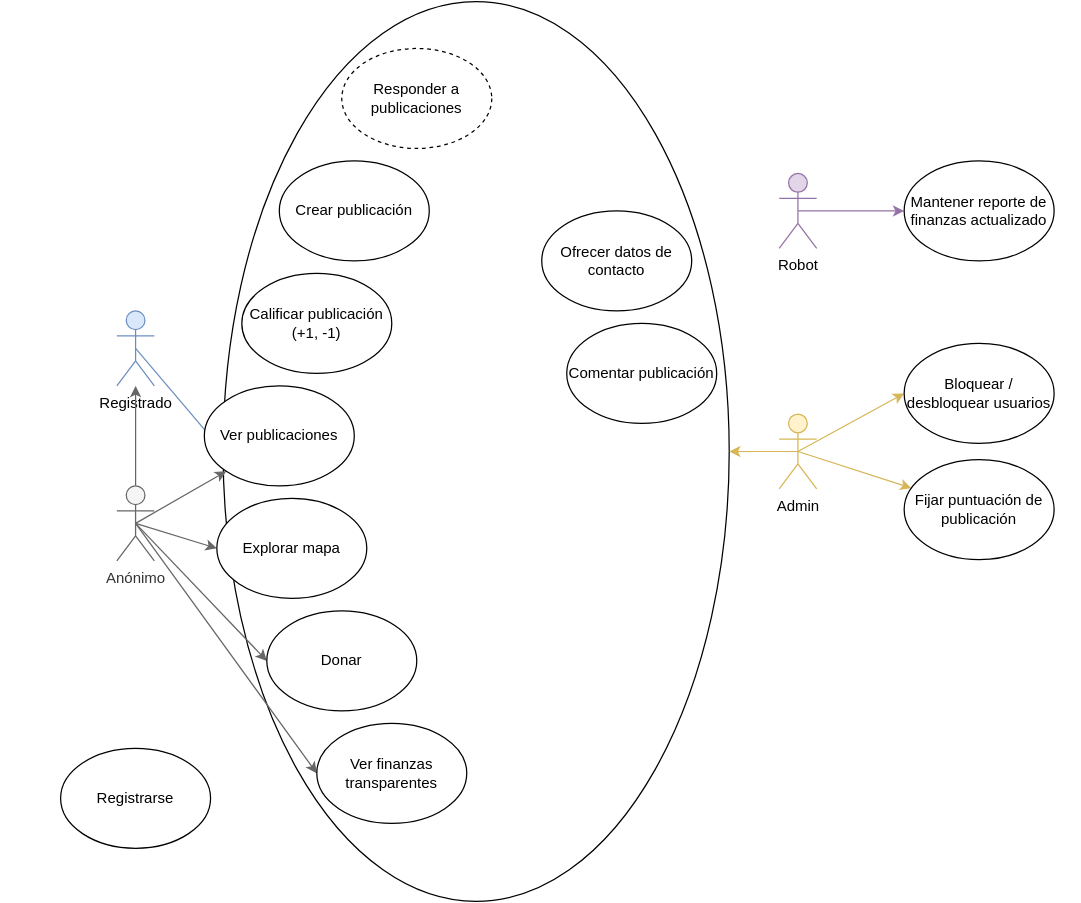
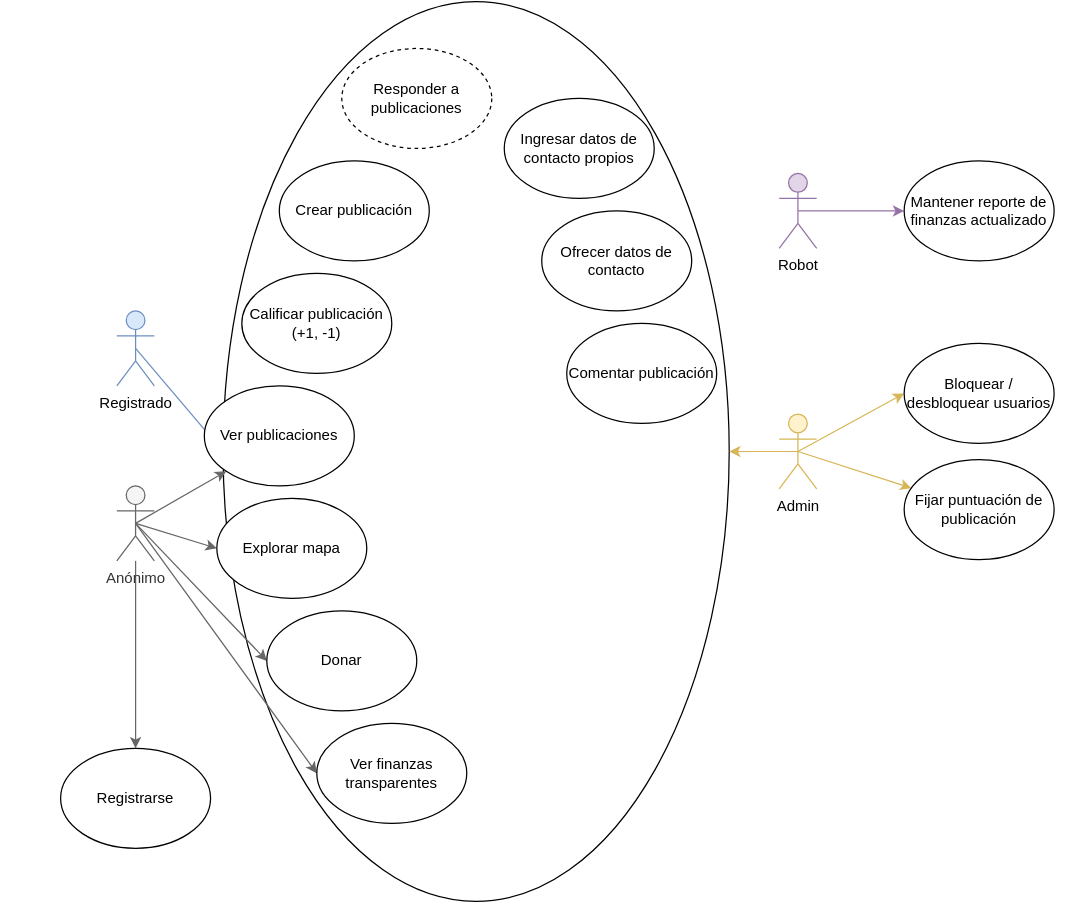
  <mxCell id="0" />
  <mxCell id="1" parent="0" />
  <mxCell id="2" value="" style="ellipse;whiteSpace=wrap;html=1;rotation=90;fillColor=none;" parent="1" vertex="1"><mxGeometry x="20.5" y="140" width="720" height="405" as="geometry" /></mxCell>
  <mxCell id="3" style="rounded=0;orthogonalLoop=1;jettySize=auto;html=1;exitX=0.5;exitY=0.5;exitDx=0;exitDy=0;exitPerimeter=0;entryX=0.5;entryY=1;entryDx=0;entryDy=0;fillColor=#dae8fc;strokeColor=#6c8ebf;" parent="1" source="4" target="2" edge="1"><mxGeometry relative="1" as="geometry" /></mxCell>
  <mxCell id="4" value="Registrado" style="shape=umlActor;verticalLabelPosition=bottom;verticalAlign=top;html=1;outlineConnect=0;noLabel=0;metaEdit=1;fillColor=#dae8fc;strokeColor=#6c8ebf;" parent="1" vertex="1"><mxGeometry x="93" y="230" width="30" height="60" as="geometry" /></mxCell>
- <mxCell id="5" style="edgeStyle=orthogonalEdgeStyle;rounded=0;orthogonalLoop=1;jettySize=auto;html=1;fillColor=#f5f5f5;strokeColor=#666666;" parent="1" source="10" target="4" edge="1"><mxGeometry relative="1" as="geometry" /></mxCell>
+ <mxCell id="5" style="edgeStyle=orthogonalEdgeStyle;rounded=0;orthogonalLoop=1;jettySize=auto;html=1;entryX=0.5;entryY=0;entryDx=0;entryDy=0;fillColor=#f5f5f5;strokeColor=#666666;" parent="1" source="10" target="18" edge="1"><mxGeometry relative="1" as="geometry" /></mxCell>
  <mxCell id="6" style="rounded=0;orthogonalLoop=1;jettySize=auto;html=1;exitX=0.5;exitY=0.5;exitDx=0;exitDy=0;exitPerimeter=0;entryX=0;entryY=1;entryDx=0;entryDy=0;fillColor=#f5f5f5;strokeColor=#666666;" parent="1" source="10" target="11" edge="1"><mxGeometry relative="1" as="geometry" /></mxCell>
  <mxCell id="7" style="rounded=0;orthogonalLoop=1;jettySize=auto;html=1;exitX=0.5;exitY=0.5;exitDx=0;exitDy=0;exitPerimeter=0;entryX=0;entryY=0.5;entryDx=0;entryDy=0;fillColor=#f5f5f5;strokeColor=#666666;" parent="1" source="10" target="15" edge="1"><mxGeometry relative="1" as="geometry" /></mxCell>
  <mxCell id="8" style="rounded=0;orthogonalLoop=1;jettySize=auto;html=1;exitX=0.5;exitY=0.5;exitDx=0;exitDy=0;exitPerimeter=0;entryX=0;entryY=0.5;entryDx=0;entryDy=0;fillColor=#f5f5f5;strokeColor=#666666;" parent="1" source="10" target="16" edge="1"><mxGeometry relative="1" as="geometry" /></mxCell>
  <mxCell id="9" style="rounded=0;orthogonalLoop=1;jettySize=auto;html=1;exitX=0.5;exitY=0.5;exitDx=0;exitDy=0;exitPerimeter=0;entryX=0;entryY=0.5;entryDx=0;entryDy=0;fillColor=#f5f5f5;strokeColor=#666666;" parent="1" source="10" target="17" edge="1"><mxGeometry relative="1" as="geometry" /></mxCell>
  <mxCell id="10" value="Anónimo" style="shape=umlActor;verticalLabelPosition=bottom;verticalAlign=top;html=1;outlineConnect=0;metaEdit=1;fillColor=#f5f5f5;fontColor=#333333;strokeColor=#666666;" parent="1" vertex="1"><mxGeometry x="93" y="370" width="30" height="60" as="geometry" /></mxCell>
  <mxCell id="11" value="&lt;div&gt;Ver publicaciones&lt;/div&gt;" style="ellipse;whiteSpace=wrap;html=1;" parent="1" vertex="1"><mxGeometry x="163" y="290" width="120" height="80" as="geometry" /></mxCell>
  <mxCell id="12" value="&lt;div&gt;Calificar publicación (+1, -1)&lt;/div&gt;" style="ellipse;whiteSpace=wrap;html=1;" parent="1" vertex="1"><mxGeometry x="193" y="200" width="120" height="80" as="geometry" /></mxCell>
  <mxCell id="13" value="&lt;div&gt;Crear publicación&lt;/div&gt;" style="ellipse;whiteSpace=wrap;html=1;" parent="1" vertex="1"><mxGeometry x="223" y="110" width="120" height="80" as="geometry" /></mxCell>
  <mxCell id="14" value="Responder a publicaciones" style="ellipse;whiteSpace=wrap;html=1;dashed=1;" parent="1" vertex="1"><mxGeometry x="273" y="20" width="120" height="80" as="geometry" /></mxCell>
  <mxCell id="15" value="Explorar mapa" style="ellipse;whiteSpace=wrap;html=1;" parent="1" vertex="1"><mxGeometry x="173" y="380" width="120" height="80" as="geometry" /></mxCell>
  <mxCell id="16" value="Donar" style="ellipse;whiteSpace=wrap;html=1;" parent="1" vertex="1"><mxGeometry x="213" y="470" width="120" height="80" as="geometry" /></mxCell>
  <mxCell id="17" value="Ver finanzas transparentes" style="ellipse;whiteSpace=wrap;html=1;" parent="1" vertex="1"><mxGeometry x="253" y="560" width="120" height="80" as="geometry" /></mxCell>
  <mxCell id="18" value="&lt;div&gt;Registrarse&lt;/div&gt;" style="ellipse;whiteSpace=wrap;html=1;" parent="1" vertex="1"><mxGeometry x="48" y="580" width="120" height="80" as="geometry" /></mxCell>
  <mxCell id="19" style="rounded=0;orthogonalLoop=1;jettySize=auto;html=1;exitX=0.5;exitY=0.5;exitDx=0;exitDy=0;exitPerimeter=0;entryX=0;entryY=0.5;entryDx=0;entryDy=0;fillColor=#fff2cc;strokeColor=#d6b656;" parent="1" source="22" target="24" edge="1"><mxGeometry relative="1" as="geometry" /></mxCell>
  <mxCell id="20" style="rounded=0;orthogonalLoop=1;jettySize=auto;html=1;exitX=0.5;exitY=0.5;exitDx=0;exitDy=0;exitPerimeter=0;fillColor=#fff2cc;strokeColor=#d6b656;" parent="1" source="22" target="23" edge="1"><mxGeometry relative="1" as="geometry" /></mxCell>
  <mxCell id="21" style="edgeStyle=orthogonalEdgeStyle;rounded=0;orthogonalLoop=1;jettySize=auto;html=1;exitX=0.5;exitY=0.5;exitDx=0;exitDy=0;exitPerimeter=0;entryX=0.5;entryY=0;entryDx=0;entryDy=0;fillColor=#fff2cc;strokeColor=#d6b656;" parent="1" source="22" edge="1"><mxGeometry relative="1" as="geometry"><mxPoint x="583" y="342.5" as="targetPoint" /></mxGeometry></mxCell>
  <mxCell id="22" value="Admin" style="shape=umlActor;verticalLabelPosition=bottom;verticalAlign=top;html=1;outlineConnect=0;fillColor=#fff2cc;strokeColor=#d6b656;metaEdit=1;" parent="1" vertex="1"><mxGeometry x="623" y="312.5" width="30" height="60" as="geometry" /></mxCell>
  <mxCell id="23" value="Fijar puntuación de publicación" style="ellipse;whiteSpace=wrap;html=1;" parent="1" vertex="1"><mxGeometry x="723" y="349" width="120" height="80" as="geometry" /></mxCell>
  <mxCell id="24" value="Bloquear / desbloquear usuarios" style="ellipse;whiteSpace=wrap;html=1;" parent="1" vertex="1"><mxGeometry x="723" y="256" width="120" height="80" as="geometry" /></mxCell>
  <mxCell id="25" style="edgeStyle=orthogonalEdgeStyle;rounded=0;orthogonalLoop=1;jettySize=auto;html=1;exitX=0.5;exitY=0.5;exitDx=0;exitDy=0;exitPerimeter=0;entryX=0;entryY=0.5;entryDx=0;entryDy=0;fillColor=#e1d5e7;strokeColor=#9673a6;" parent="1" source="26" target="27" edge="1"><mxGeometry relative="1" as="geometry" /></mxCell>
  <mxCell id="26" value="Robot" style="shape=umlActor;verticalLabelPosition=bottom;verticalAlign=top;html=1;outlineConnect=0;metaEdit=1;fillColor=#e1d5e7;strokeColor=#9673a6;" parent="1" vertex="1"><mxGeometry x="623" y="120" width="30" height="60" as="geometry" /></mxCell>
  <mxCell id="27" value="Mantener reporte de finanzas actualizado" style="ellipse;whiteSpace=wrap;html=1;" parent="1" vertex="1"><mxGeometry x="723" y="110" width="120" height="80" as="geometry" /></mxCell>
  <mxCell id="28" value="Ofrecer datos de contacto" style="ellipse;whiteSpace=wrap;html=1;" vertex="1" parent="1"><mxGeometry x="433" y="150" width="120" height="80" as="geometry" /></mxCell>
  <mxCell id="29" value="&lt;div&gt;Comentar publicación&lt;/div&gt;" style="ellipse;whiteSpace=wrap;html=1;" vertex="1" parent="1"><mxGeometry x="453" y="240" width="120" height="80" as="geometry" /></mxCell>
+ <mxCell id="30" value="Ingresar datos de contacto propios" style="ellipse;whiteSpace=wrap;html=1;" vertex="1" parent="1"><mxGeometry x="403" y="60" width="120" height="80" as="geometry" /></mxCell>
